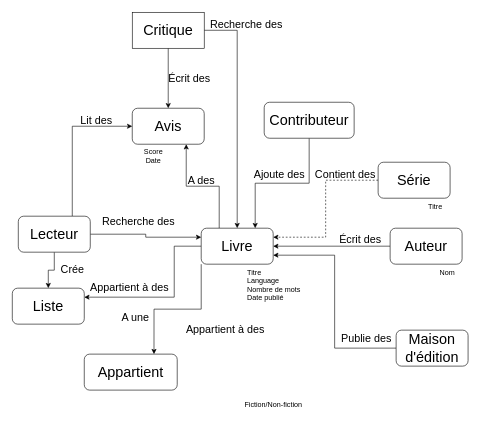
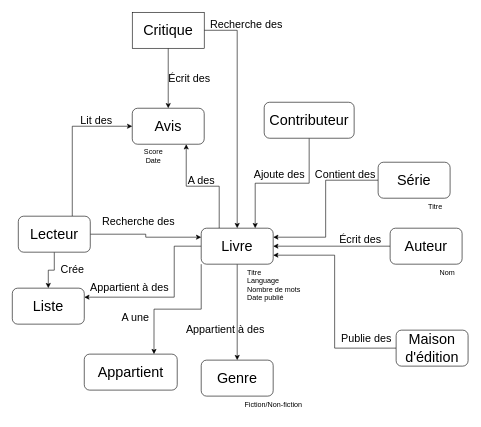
  <mxCell id="0" />
  <mxCell id="1" parent="0" />
  <mxCell id="2" value="Avis" style="rounded=1;whiteSpace=wrap;html=1;fontSize=24;" parent="1" vertex="1"><mxGeometry x="220" y="180" width="120" height="60" as="geometry" /></mxCell>
+ <mxCell id="3" style="edgeStyle=orthogonalEdgeStyle;rounded=0;orthogonalLoop=1;jettySize=auto;html=1;entryX=0.5;entryY=0;entryDx=0;entryDy=0;" parent="1" source="7" target="19" edge="1"><mxGeometry relative="1" as="geometry" /></mxCell>
  <mxCell id="4" style="edgeStyle=orthogonalEdgeStyle;rounded=0;orthogonalLoop=1;jettySize=auto;html=1;entryX=0.75;entryY=0;entryDx=0;entryDy=0;exitX=0;exitY=1;exitDx=0;exitDy=0;" parent="1" source="7" target="24" edge="1"><mxGeometry relative="1" as="geometry" /></mxCell>
  <mxCell id="5" style="edgeStyle=orthogonalEdgeStyle;rounded=0;orthogonalLoop=1;jettySize=auto;html=1;entryX=0.75;entryY=1;entryDx=0;entryDy=0;exitX=0.25;exitY=0;exitDx=0;exitDy=0;" parent="1" source="7" target="2" edge="1"><mxGeometry relative="1" as="geometry" /></mxCell>
  <mxCell id="6" style="edgeStyle=orthogonalEdgeStyle;rounded=0;orthogonalLoop=1;jettySize=auto;html=1;entryX=1;entryY=0.25;entryDx=0;entryDy=0;" edge="1" parent="1" source="7" target="41"><mxGeometry relative="1" as="geometry"><Array as="points"><mxPoint x="290" y="410" /><mxPoint x="290" y="495" /></Array></mxGeometry></mxCell>
  <mxCell id="7" value="&lt;div style=&quot;font-size: 24px;&quot;&gt;Livre&lt;/div&gt;" style="rounded=1;whiteSpace=wrap;html=1;fontSize=24;" parent="1" vertex="1"><mxGeometry x="335" y="380" width="120" height="60" as="geometry" /></mxCell>
  <mxCell id="8" style="edgeStyle=orthogonalEdgeStyle;rounded=0;orthogonalLoop=1;jettySize=auto;html=1;" parent="1" source="10" target="2" edge="1"><mxGeometry relative="1" as="geometry" /></mxCell>
  <mxCell id="9" style="edgeStyle=orthogonalEdgeStyle;rounded=0;orthogonalLoop=1;jettySize=auto;html=1;exitX=1;exitY=0.5;exitDx=0;exitDy=0;entryX=0.5;entryY=0;entryDx=0;entryDy=0;" parent="1" source="10" target="7" edge="1"><mxGeometry relative="1" as="geometry" /></mxCell>
  <mxCell id="10" value="Critique" style="whiteSpace=wrap;html=1;fontSize=24;rounded=0;" parent="1" vertex="1"><mxGeometry x="220" y="20" width="120" height="60" as="geometry" /></mxCell>
- <mxCell id="11" style="edgeStyle=orthogonalEdgeStyle;rounded=0;orthogonalLoop=1;jettySize=auto;html=1;entryX=1;entryY=0.25;entryDx=0;entryDy=0;dashed=1;" parent="1" source="12" target="7" edge="1"><mxGeometry relative="1" as="geometry" /></mxCell>
+ <mxCell id="11" style="edgeStyle=orthogonalEdgeStyle;rounded=0;orthogonalLoop=1;jettySize=auto;html=1;entryX=1;entryY=0.25;entryDx=0;entryDy=0;" parent="1" source="12" target="7" edge="1"><mxGeometry relative="1" as="geometry" /></mxCell>
  <mxCell id="12" value="&lt;div&gt;Série&lt;/div&gt;" style="rounded=1;whiteSpace=wrap;html=1;fontSize=24;" parent="1" vertex="1"><mxGeometry x="630" y="270" width="120" height="60" as="geometry" /></mxCell>
  <mxCell id="13" style="edgeStyle=orthogonalEdgeStyle;rounded=0;orthogonalLoop=1;jettySize=auto;html=1;entryX=0.75;entryY=0;entryDx=0;entryDy=0;" parent="1" source="14" target="7" edge="1"><mxGeometry relative="1" as="geometry" /></mxCell>
  <mxCell id="14" value="Contributeur" style="rounded=1;whiteSpace=wrap;html=1;fontSize=24;" parent="1" vertex="1"><mxGeometry x="440" y="170" width="150" height="60" as="geometry" /></mxCell>
  <mxCell id="15" style="edgeStyle=orthogonalEdgeStyle;rounded=0;orthogonalLoop=1;jettySize=auto;html=1;entryX=0;entryY=0.25;entryDx=0;entryDy=0;" parent="1" source="18" target="7" edge="1"><mxGeometry relative="1" as="geometry" /></mxCell>
  <mxCell id="16" style="edgeStyle=orthogonalEdgeStyle;rounded=0;orthogonalLoop=1;jettySize=auto;html=1;entryX=0;entryY=0.5;entryDx=0;entryDy=0;exitX=0.75;exitY=0;exitDx=0;exitDy=0;" parent="1" source="18" target="2" edge="1"><mxGeometry relative="1" as="geometry"><mxPoint x="100" y="210" as="targetPoint" /></mxGeometry></mxCell>
  <mxCell id="17" style="edgeStyle=orthogonalEdgeStyle;rounded=0;orthogonalLoop=1;jettySize=auto;html=1;entryX=0.5;entryY=0;entryDx=0;entryDy=0;" edge="1" parent="1" source="18" target="41"><mxGeometry relative="1" as="geometry" /></mxCell>
  <mxCell id="18" value="Lecteur" style="rounded=1;whiteSpace=wrap;html=1;fontSize=24;" parent="1" vertex="1"><mxGeometry y="360" width="120" height="60" as="geometry" x="30" /></mxCell>
+ <mxCell id="19" value="Genre" style="rounded=1;whiteSpace=wrap;html=1;fontSize=24;" parent="1" vertex="1"><mxGeometry x="335" y="600" width="120" height="60" as="geometry" /></mxCell>
  <mxCell id="20" style="edgeStyle=orthogonalEdgeStyle;rounded=0;orthogonalLoop=1;jettySize=auto;html=1;entryX=1;entryY=0.75;entryDx=0;entryDy=0;" parent="1" source="21" target="7" edge="1"><mxGeometry relative="1" as="geometry" /></mxCell>
  <mxCell id="21" value="&lt;div&gt;Maison d'édition&lt;/div&gt;" style="rounded=1;whiteSpace=wrap;html=1;fontSize=24;" parent="1" vertex="1"><mxGeometry x="660" y="550" width="120" height="60" as="geometry" /></mxCell>
  <mxCell id="22" style="edgeStyle=orthogonalEdgeStyle;rounded=0;orthogonalLoop=1;jettySize=auto;html=1;entryX=1;entryY=0.5;entryDx=0;entryDy=0;" parent="1" source="23" target="7" edge="1"><mxGeometry relative="1" as="geometry" /></mxCell>
  <mxCell id="23" value="Auteur" style="rounded=1;whiteSpace=wrap;html=1;fontSize=24;" parent="1" vertex="1"><mxGeometry x="650" y="380" width="120" height="60" as="geometry" /></mxCell>
  <mxCell id="24" value="&lt;div&gt;Appartient&lt;/div&gt;" style="rounded=1;whiteSpace=wrap;html=1;fontSize=24;" parent="1" vertex="1"><mxGeometry x="140" y="590" width="155" height="60" as="geometry" /></mxCell>
  <mxCell id="25" value="Titre&lt;br&gt;Language&lt;br&gt;Nombre de mots&lt;br&gt;Date publié" style="text;html=1;align=left;verticalAlign=middle;resizable=0;points=[];autosize=1;strokeColor=none;fillColor=none;" parent="1" vertex="1"><mxGeometry x="410" y="440" width="110" height="70" as="geometry" /></mxCell>
  <mxCell id="26" value="&lt;div&gt;Fiction/Non-fiction&lt;/div&gt;" style="text;html=1;align=center;verticalAlign=middle;resizable=0;points=[];autosize=1;strokeColor=none;fillColor=none;" parent="1" vertex="1"><mxGeometry x="395" y="660" width="120" height="30" as="geometry" /></mxCell>
  <mxCell id="27" value="Score&lt;br&gt;Date" style="text;html=1;align=center;verticalAlign=middle;resizable=0;points=[];autosize=1;strokeColor=none;fillColor=none;" parent="1" vertex="1"><mxGeometry x="230" y="240" width="50" height="40" as="geometry" /></mxCell>
  <mxCell id="28" value="&lt;div&gt;Nom&lt;/div&gt;" style="text;html=1;align=center;verticalAlign=middle;resizable=0;points=[];autosize=1;strokeColor=none;fillColor=none;" parent="1" vertex="1"><mxGeometry x="720" y="440" width="50" height="30" as="geometry" /></mxCell>
  <mxCell id="29" value="&lt;div style=&quot;font-size: 18px;&quot;&gt;Publie des&lt;br&gt;&lt;/div&gt;" style="text;html=1;align=center;verticalAlign=middle;resizable=0;points=[];autosize=1;strokeColor=none;fillColor=none;fontSize=18;" parent="1" vertex="1"><mxGeometry x="555" y="545" width="110" height="40" as="geometry" /></mxCell>
  <mxCell id="30" value="&lt;div&gt;Écrit des&lt;/div&gt;" style="text;html=1;align=center;verticalAlign=middle;resizable=0;points=[];autosize=1;strokeColor=none;fillColor=none;fontSize=18;" parent="1" vertex="1"><mxGeometry x="555" y="380" width="90" height="40" as="geometry" /></mxCell>
  <mxCell id="31" value="Contient des" style="text;html=1;align=center;verticalAlign=middle;resizable=0;points=[];autosize=1;strokeColor=none;fillColor=none;fontSize=18;" parent="1" vertex="1"><mxGeometry x="515" y="270" width="120" height="40" as="geometry" /></mxCell>
  <mxCell id="32" value="&lt;div&gt;Ajoute des&lt;/div&gt;" style="text;html=1;align=center;verticalAlign=middle;resizable=0;points=[];autosize=1;strokeColor=none;fillColor=none;fontSize=18;" parent="1" vertex="1"><mxGeometry x="410" y="270" width="110" height="40" as="geometry" /></mxCell>
  <mxCell id="33" value="&lt;div&gt;Écrit des&lt;/div&gt;" style="text;html=1;align=center;verticalAlign=middle;resizable=0;points=[];autosize=1;strokeColor=none;fillColor=none;fontSize=18;" parent="1" vertex="1"><mxGeometry x="270" y="110" width="90" height="40" as="geometry" /></mxCell>
  <mxCell id="34" value="&lt;div&gt;A des&lt;/div&gt;" style="text;html=1;align=center;verticalAlign=middle;resizable=0;points=[];autosize=1;strokeColor=none;fillColor=none;fontSize=18;" parent="1" vertex="1"><mxGeometry x="300" y="280" width="70" height="40" as="geometry" /></mxCell>
  <mxCell id="35" value="Appartient à des" style="text;html=1;align=center;verticalAlign=middle;resizable=0;points=[];autosize=1;strokeColor=none;fillColor=none;fontSize=18;" parent="1" vertex="1"><mxGeometry x="300" y="530" width="150" height="40" as="geometry" /></mxCell>
  <mxCell id="36" value="A une" style="text;html=1;align=center;verticalAlign=middle;resizable=0;points=[];autosize=1;strokeColor=none;fillColor=none;fontSize=18;" parent="1" vertex="1"><mxGeometry x="190" y="510" width="70" height="40" as="geometry" /></mxCell>
  <mxCell id="37" value="Recherche des" style="text;html=1;align=center;verticalAlign=middle;resizable=0;points=[];autosize=1;strokeColor=none;fillColor=none;fontSize=18;" parent="1" vertex="1"><mxGeometry x="160" y="350" width="140" height="40" as="geometry" /></mxCell>
  <mxCell id="38" value="Lit des" style="text;html=1;align=center;verticalAlign=middle;resizable=0;points=[];autosize=1;strokeColor=none;fillColor=none;fontSize=18;" parent="1" vertex="1"><mxGeometry x="120" y="180" width="80" height="40" as="geometry" /></mxCell>
  <mxCell id="39" value="Recherche des" style="text;html=1;align=center;verticalAlign=middle;resizable=0;points=[];autosize=1;strokeColor=none;fillColor=none;fontSize=18;" parent="1" vertex="1"><mxGeometry x="340" y="20" width="140" height="40" as="geometry" /></mxCell>
  <mxCell id="40" value="&lt;div&gt;Titre&lt;/div&gt;" style="text;html=1;align=center;verticalAlign=middle;resizable=0;points=[];autosize=1;strokeColor=none;fillColor=none;" parent="1" vertex="1"><mxGeometry x="700" y="330" width="50" height="30" as="geometry" /></mxCell>
  <mxCell id="41" value="Liste" style="rounded=1;whiteSpace=wrap;html=1;fontSize=24;" vertex="1" parent="1"><mxGeometry x="20" y="480" width="120" height="60" as="geometry" /></mxCell>
  <mxCell id="42" value="Appartient à des" style="text;html=1;align=center;verticalAlign=middle;resizable=0;points=[];autosize=1;strokeColor=none;fillColor=none;fontSize=18;" vertex="1" parent="1"><mxGeometry x="140" y="460" width="150" height="40" as="geometry" /></mxCell>
  <mxCell id="43" value="Crée" style="text;html=1;align=center;verticalAlign=middle;resizable=0;points=[];autosize=1;strokeColor=none;fillColor=none;fontSize=18;" vertex="1" parent="1"><mxGeometry x="90" y="430" width="60" height="40" as="geometry" /></mxCell>
